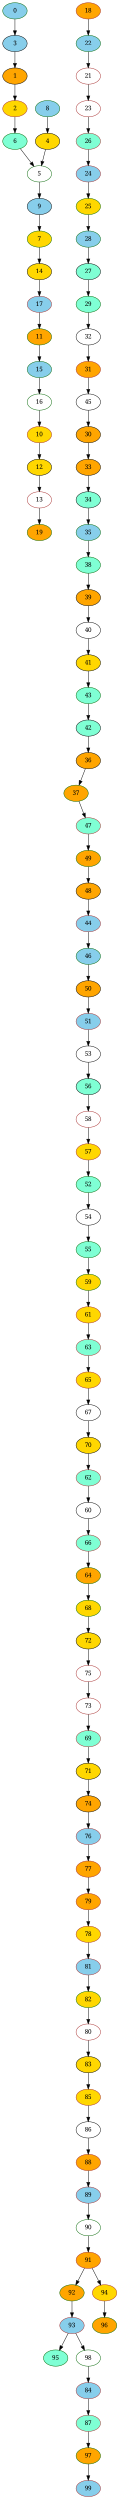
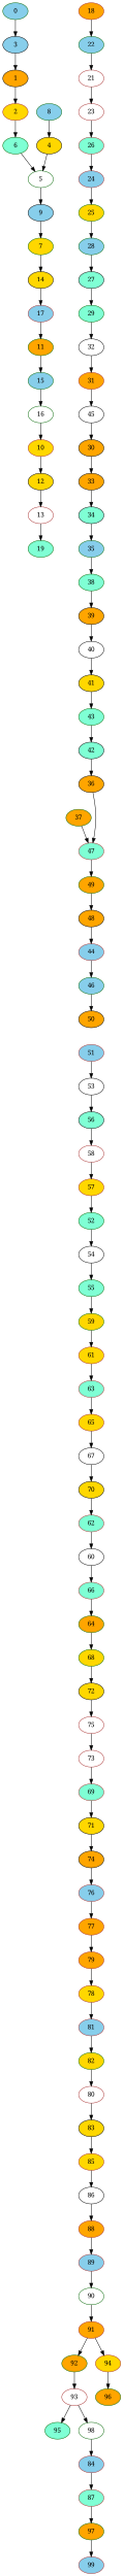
  digraph {
    fontname="Noto Serif"
    node [color=brown fillcolor=orange fontname="Noto Serif" style=filled]
    edge [fontname="Noto Serif"]
    0 [color=darkgreen fillcolor=skyblue]
    3 [color=black fillcolor=skyblue]
    1 [color=black]
    2 [fillcolor=gold]
    6 [color=darkgreen fillcolor=aquamarine]
    5 [color=darkgreen fillcolor=white]
    8 [color=darkgreen fillcolor=skyblue]
    4 [color=black fillcolor=gold]
    9 [color=black fillcolor=skyblue]
    7 [color=darkgreen fillcolor=gold]
    14 [color=black fillcolor=gold]
    17 [fillcolor=skyblue]
    11 [color=darkgreen]
    15 [color=darkgreen fillcolor=skyblue]
    16 [color=darkgreen fillcolor=white]
    10 [fillcolor=gold]
    12 [color=black fillcolor=gold]
    13 [fillcolor=white]
-   19 [color=darkgreen]
+   19 [color=darkgreen fillcolor=aquamarine]
    22 [color=darkgreen fillcolor=skyblue]
    18
    21 [fillcolor=white]
    23 [fillcolor=white]
    26 [fillcolor=aquamarine]
    24 [fillcolor=skyblue]
    25 [color=darkgreen fillcolor=gold]
    28 [color=darkgreen fillcolor=skyblue]
    27 [color=black fillcolor=aquamarine]
    29 [color=darkgreen fillcolor=aquamarine]
    32 [color=black fillcolor=white]
    31
    45 [color=black fillcolor=white]
    30 [color=black]
    33 [color=black]
    34 [color=black fillcolor=aquamarine]
    35 [color=darkgreen fillcolor=skyblue]
    38 [color=darkgreen fillcolor=aquamarine]
    39 [color=black]
    40 [color=black fillcolor=white]
    41 [color=black fillcolor=gold]
    43 [color=darkgreen fillcolor=aquamarine]
    42 [color=black fillcolor=aquamarine]
    36 [color=black]
    37 [color=darkgreen]
    47 [fillcolor=aquamarine]
    49 [color=darkgreen]
    48 [color=black]
    44 [fillcolor=skyblue]
    46 [color=darkgreen fillcolor=skyblue]
    50 [color=black]
    51 [fillcolor=skyblue]
    53 [color=black fillcolor=white]
    56 [color=black fillcolor=aquamarine]
    58 [fillcolor=white]
    57 [fillcolor=gold]
    52 [color=darkgreen fillcolor=aquamarine]
    54 [color=black fillcolor=white]
    55 [color=darkgreen fillcolor=aquamarine]
    59 [color=darkgreen fillcolor=gold]
    61 [fillcolor=gold]
    63 [fillcolor=aquamarine]
    65 [fillcolor=gold]
    67 [color=black fillcolor=white]
    70 [color=black fillcolor=gold]
    62 [fillcolor=aquamarine]
    60 [color=black fillcolor=white]
    66 [fillcolor=aquamarine]
    64 [color=darkgreen]
    68 [color=darkgreen fillcolor=gold]
    72 [color=black fillcolor=gold]
    75 [fillcolor=white]
    73 [fillcolor=white]
    69 [fillcolor=aquamarine]
    71 [color=black fillcolor=gold]
    74 [color=black]
    76 [fillcolor=skyblue]
    77
    79
    78 [fillcolor=gold]
    81 [fillcolor=skyblue]
    82 [color=darkgreen fillcolor=gold]
    80 [fillcolor=white]
    83 [color=black fillcolor=gold]
    85 [fillcolor=gold]
    86 [color=black fillcolor=white]
    88
    89 [fillcolor=skyblue]
    90 [color=darkgreen fillcolor=white]
    91
    92 [color=darkgreen]
    94 [fillcolor=gold]
-   93 [fillcolor=skyblue]
+   93 [fillcolor=white]
    96 [color=darkgreen]
    95 [color=darkgreen fillcolor=aquamarine]
    98 [color=darkgreen fillcolor=white]
    84 [fillcolor=skyblue]
    87 [fillcolor=aquamarine]
    97 [color=darkgreen]
    99 [fillcolor=skyblue]
    0 -> 3
    3 -> 1
    1 -> 2
    2 -> 6
    6 -> 5
    5 -> 9
    8 -> 4
    4 -> 5
    9 -> 7
    7 -> 14
    14 -> 17
    17 -> 11
    11 -> 15
    15 -> 16
    16 -> 10
    10 -> 12
    12 -> 13
    13 -> 19
    22 -> 21
    18 -> 22
    21 -> 23
    23 -> 26
    26 -> 24
    24 -> 25
    25 -> 28
    28 -> 27
    27 -> 29
    29 -> 32
    32 -> 31
    31 -> 45
    45 -> 30
    30 -> 33
    33 -> 34
    34 -> 35
    35 -> 38
    38 -> 39
    39 -> 40
    40 -> 41
    41 -> 43
    43 -> 42
    42 -> 36
-   36 -> 37
+   36 -> 47
    37 -> 47
    47 -> 49
    49 -> 48
    48 -> 44
    44 -> 46
    46 -> 50
-   50 -> 51
    51 -> 53
    53 -> 56
    56 -> 58
    58 -> 57
    57 -> 52
    52 -> 54
    54 -> 55
    55 -> 59
    59 -> 61
    61 -> 63
    63 -> 65
    65 -> 67
    67 -> 70
    70 -> 62
    62 -> 60
    60 -> 66
    66 -> 64
    64 -> 68
    68 -> 72
    72 -> 75
    75 -> 73
    73 -> 69
    69 -> 71
    71 -> 74
    74 -> 76
    76 -> 77
    77 -> 79
    79 -> 78
    78 -> 81
    81 -> 82
    82 -> 80
    80 -> 83
    83 -> 85
    85 -> 86
    86 -> 88
    88 -> 89
    89 -> 90
    90 -> 91
    91 -> 92
    91 -> 94
    92 -> 93
    94 -> 96
    93 -> 95
    93 -> 98
    98 -> 84
    84 -> 87
    87 -> 97
    97 -> 99
  }
